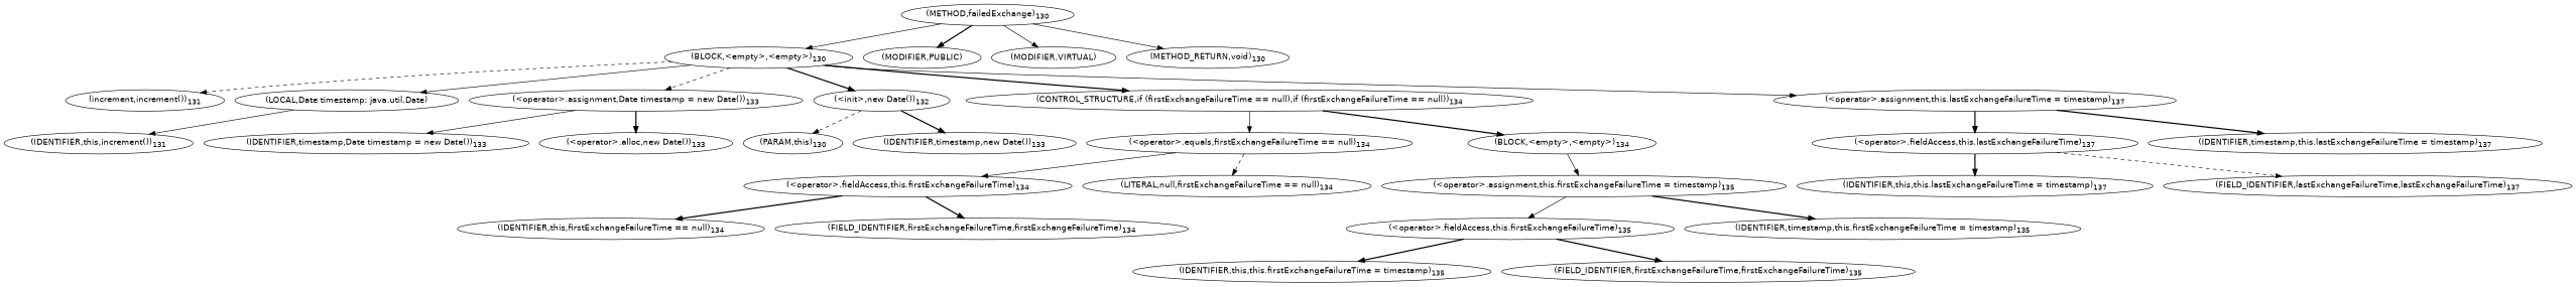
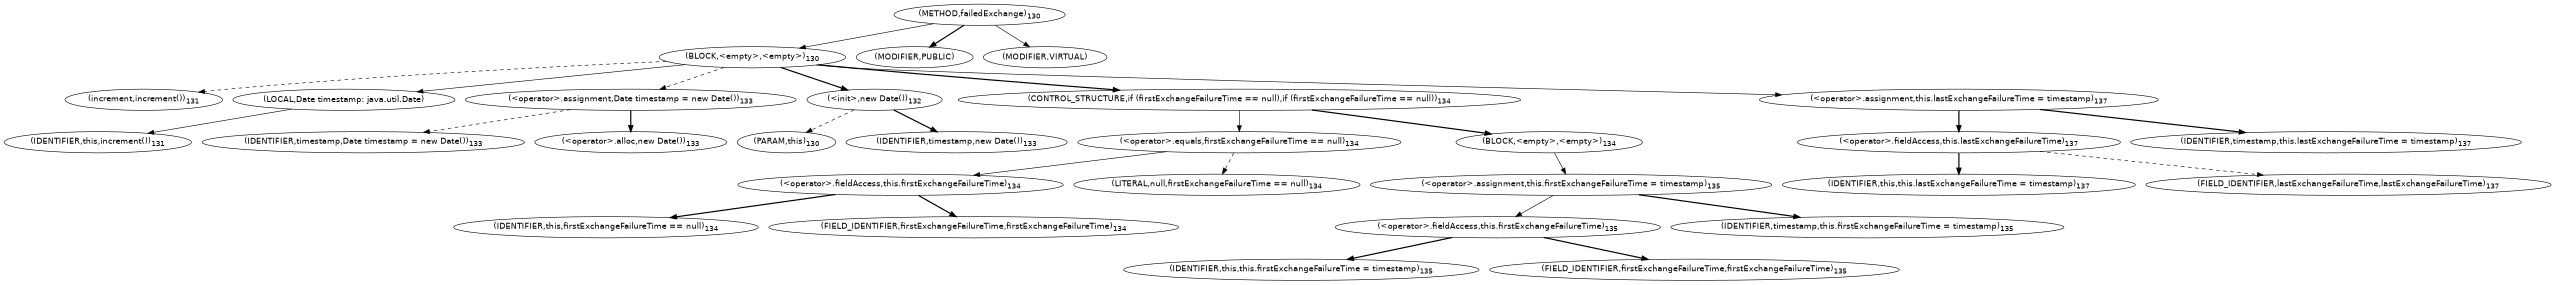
  digraph {
    fontname="DejaVu Sans"
    node [fontname="DejaVu Sans"]
    edge [fontname="DejaVu Sans" style=bold]
    n1 [label=<(METHOD,failedExchange)<SUB>130</SUB>>]
    n2 [label=<(BLOCK,&lt;empty&gt;,&lt;empty&gt;)<SUB>130</SUB>>]
    n3 [label=<(MODIFIER,PUBLIC)>]
    n4 [label=<(MODIFIER,VIRTUAL)>]
-   n5 [label=<(METHOD_RETURN,void)<SUB>130</SUB>>]
    n6 [label=<(PARAM,this)<SUB>130</SUB>>]
    n7 [label=<(increment,increment())<SUB>131</SUB>>]
    n8 [label=<(LOCAL,Date timestamp: java.util.Date)>]
    n9 [label=<(&lt;operator&gt;.assignment,Date timestamp = new Date())<SUB>133</SUB>>]
    n10 [label=<(&lt;init&gt;,new Date())<SUB>132</SUB>>]
    n11 [label=<(CONTROL_STRUCTURE,if (firstExchangeFailureTime == null),if (firstExchangeFailureTime == null))<SUB>134</SUB>>]
    n12 [label=<(&lt;operator&gt;.assignment,this.lastExchangeFailureTime = timestamp)<SUB>137</SUB>>]
    n13 [label=<(IDENTIFIER,this,increment())<SUB>131</SUB>>]
    n14 [label=<(IDENTIFIER,timestamp,Date timestamp = new Date())<SUB>133</SUB>>]
    n15 [label=<(&lt;operator&gt;.alloc,new Date())<SUB>133</SUB>>]
    n16 [label=<(IDENTIFIER,timestamp,new Date())<SUB>133</SUB>>]
    n17 [label=<(&lt;operator&gt;.equals,firstExchangeFailureTime == null)<SUB>134</SUB>>]
    n18 [label=<(BLOCK,&lt;empty&gt;,&lt;empty&gt;)<SUB>134</SUB>>]
    n19 [label=<(&lt;operator&gt;.fieldAccess,this.lastExchangeFailureTime)<SUB>137</SUB>>]
    n20 [label=<(IDENTIFIER,timestamp,this.lastExchangeFailureTime = timestamp)<SUB>137</SUB>>]
    n21 [label=<(&lt;operator&gt;.fieldAccess,this.firstExchangeFailureTime)<SUB>134</SUB>>]
    n22 [label=<(LITERAL,null,firstExchangeFailureTime == null)<SUB>134</SUB>>]
    n23 [label=<(&lt;operator&gt;.assignment,this.firstExchangeFailureTime = timestamp)<SUB>135</SUB>>]
    n24 [label=<(IDENTIFIER,this,firstExchangeFailureTime == null)<SUB>134</SUB>>]
    n25 [label=<(FIELD_IDENTIFIER,firstExchangeFailureTime,firstExchangeFailureTime)<SUB>134</SUB>>]
    n26 [label=<(&lt;operator&gt;.fieldAccess,this.firstExchangeFailureTime)<SUB>135</SUB>>]
    n27 [label=<(IDENTIFIER,timestamp,this.firstExchangeFailureTime = timestamp)<SUB>135</SUB>>]
    n28 [label=<(IDENTIFIER,this,this.firstExchangeFailureTime = timestamp)<SUB>135</SUB>>]
    n29 [label=<(FIELD_IDENTIFIER,firstExchangeFailureTime,firstExchangeFailureTime)<SUB>135</SUB>>]
    n30 [label=<(IDENTIFIER,this,this.lastExchangeFailureTime = timestamp)<SUB>137</SUB>>]
    n31 [label=<(FIELD_IDENTIFIER,lastExchangeFailureTime,lastExchangeFailureTime)<SUB>137</SUB>>]
    n1 -> n2 [style=solid]
    n1 -> n3
    n1 -> n4 [style=solid]
-   n1 -> n5 [style=solid]
    n2 -> n7 [style=dashed]
    n2 -> n8 [style=solid]
    n2 -> n9 [style=dashed]
    n2 -> n10
    n2 -> n11
    n2 -> n12 [style=solid]
    n8 -> n13 [style=solid]
-   n9 -> n14 [style=solid]
+   n9 -> n14 [style=dashed]
    n9 -> n15
    n10 -> n6 [style=dashed]
    n10 -> n16
    n11 -> n17 [style=solid]
    n11 -> n18
    n12 -> n19
    n12 -> n20
    n17 -> n21 [style=solid]
    n17 -> n22 [style=dashed]
    n18 -> n23 [style=solid]
    n19 -> n30
    n19 -> n31 [style=dashed]
    n21 -> n24
    n21 -> n25
    n23 -> n26 [style=solid]
    n23 -> n27
    n26 -> n28
    n26 -> n29
  }
